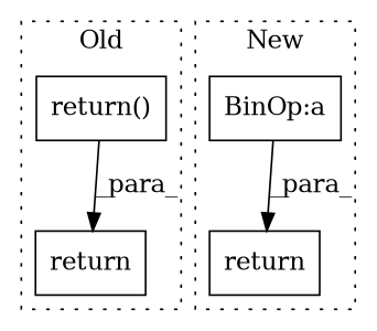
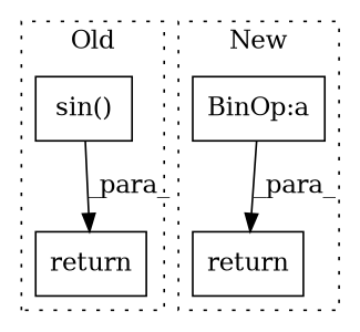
  digraph {
    node [a=93 l=7 shape=box]
-   n1 [a=75 l=16 label="return()" s=6038]
+   n1 [a=75 l=16 label="sin()" s=6038]
    n2 [label=return s=6093]
    n3 [label=return s=7021]
    n4 [a=82 l=3 label="BinOp:a" s=6955]
    subgraph cluster_1 {
      label=Old
      style=dotted
      n1
      n2
    }
    subgraph cluster_2 {
      label=New
      style=dotted
      n3
      n4
    }
    n1 -> n2 [label=_para_]
    n4 -> n3 [label=_para_]
  }
